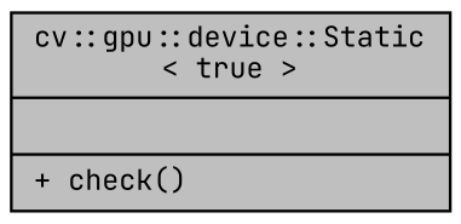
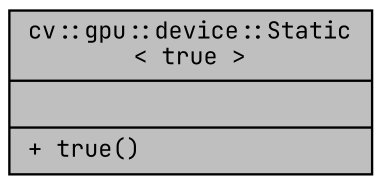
  digraph {
    fontname="JetBrains Mono"
-   n1 [color=black fillcolor=grey75 fontcolor=black fontname="JetBrains Mono" fontsize=10 height=0.2 label="{cv::gpu::device::Static\l\< true \>\n||+ check()\l}" shape=record style=filled width=0.4]
+   n1 [color=black fillcolor=grey75 fontcolor=black fontname="JetBrains Mono" fontsize=10 height=0.2 label="{cv::gpu::device::Static\l\< true \>\n||+ true()\l}" shape=record style=filled width=0.4]
  }
